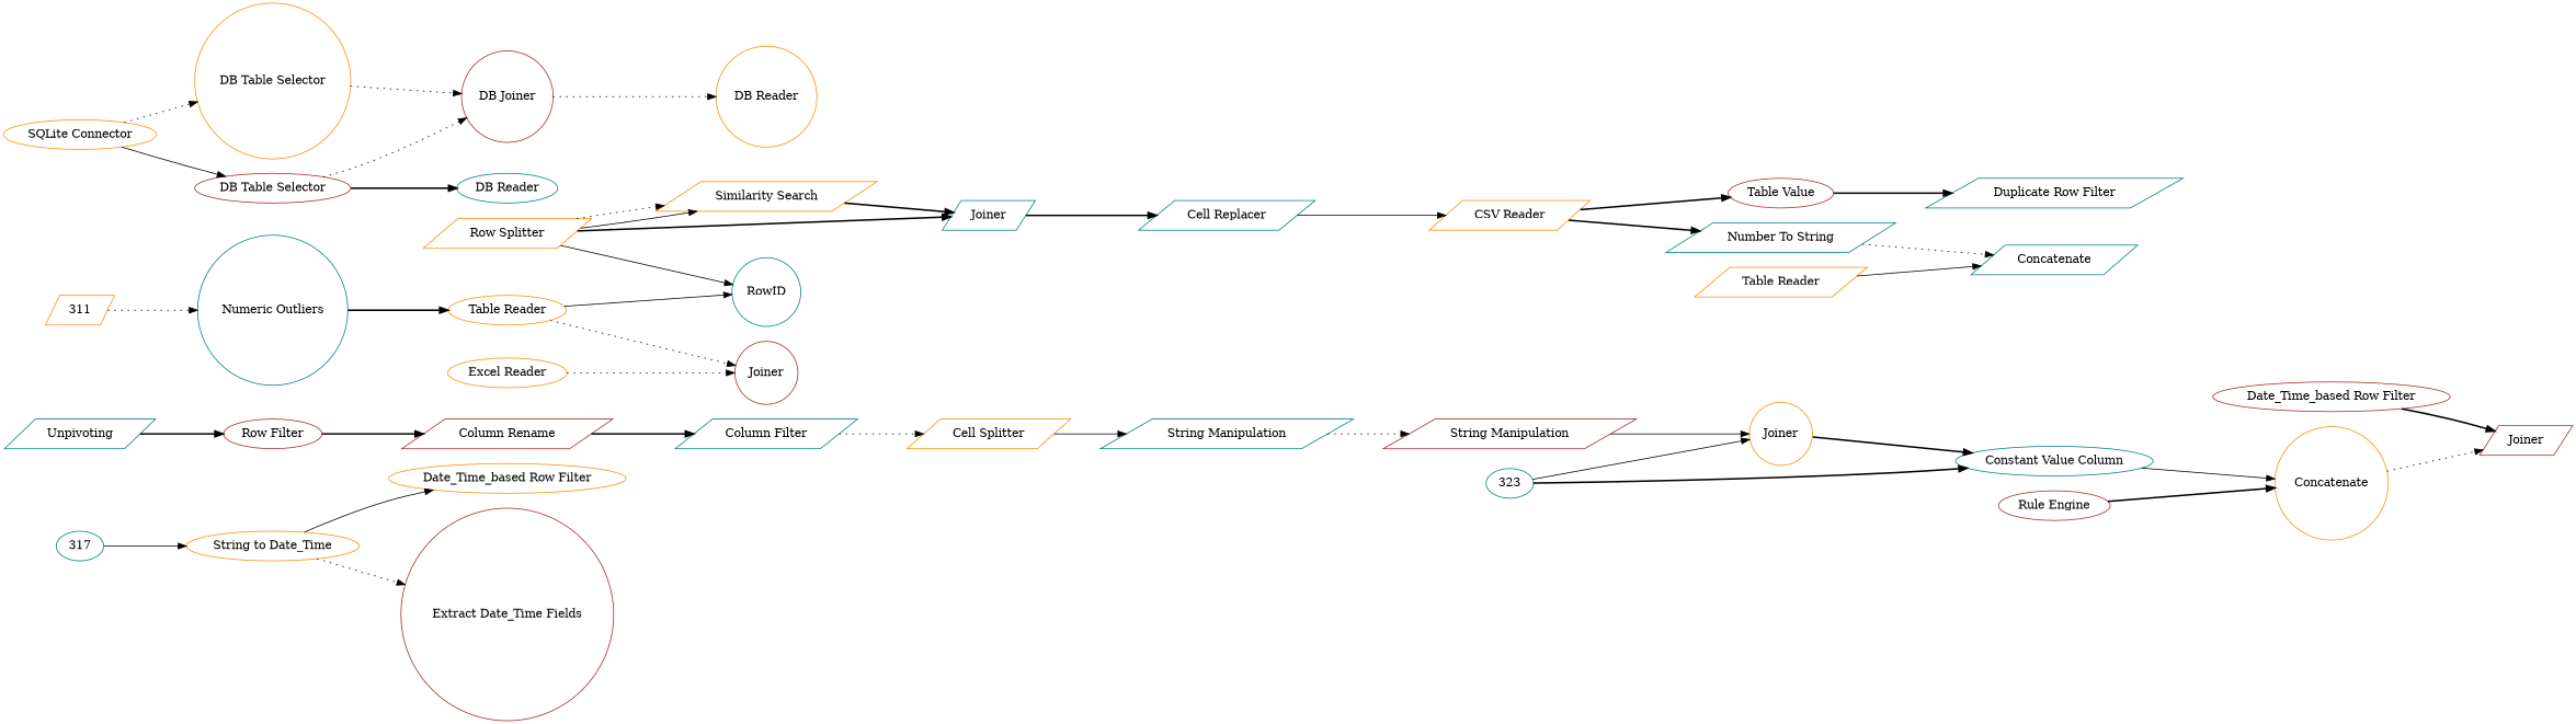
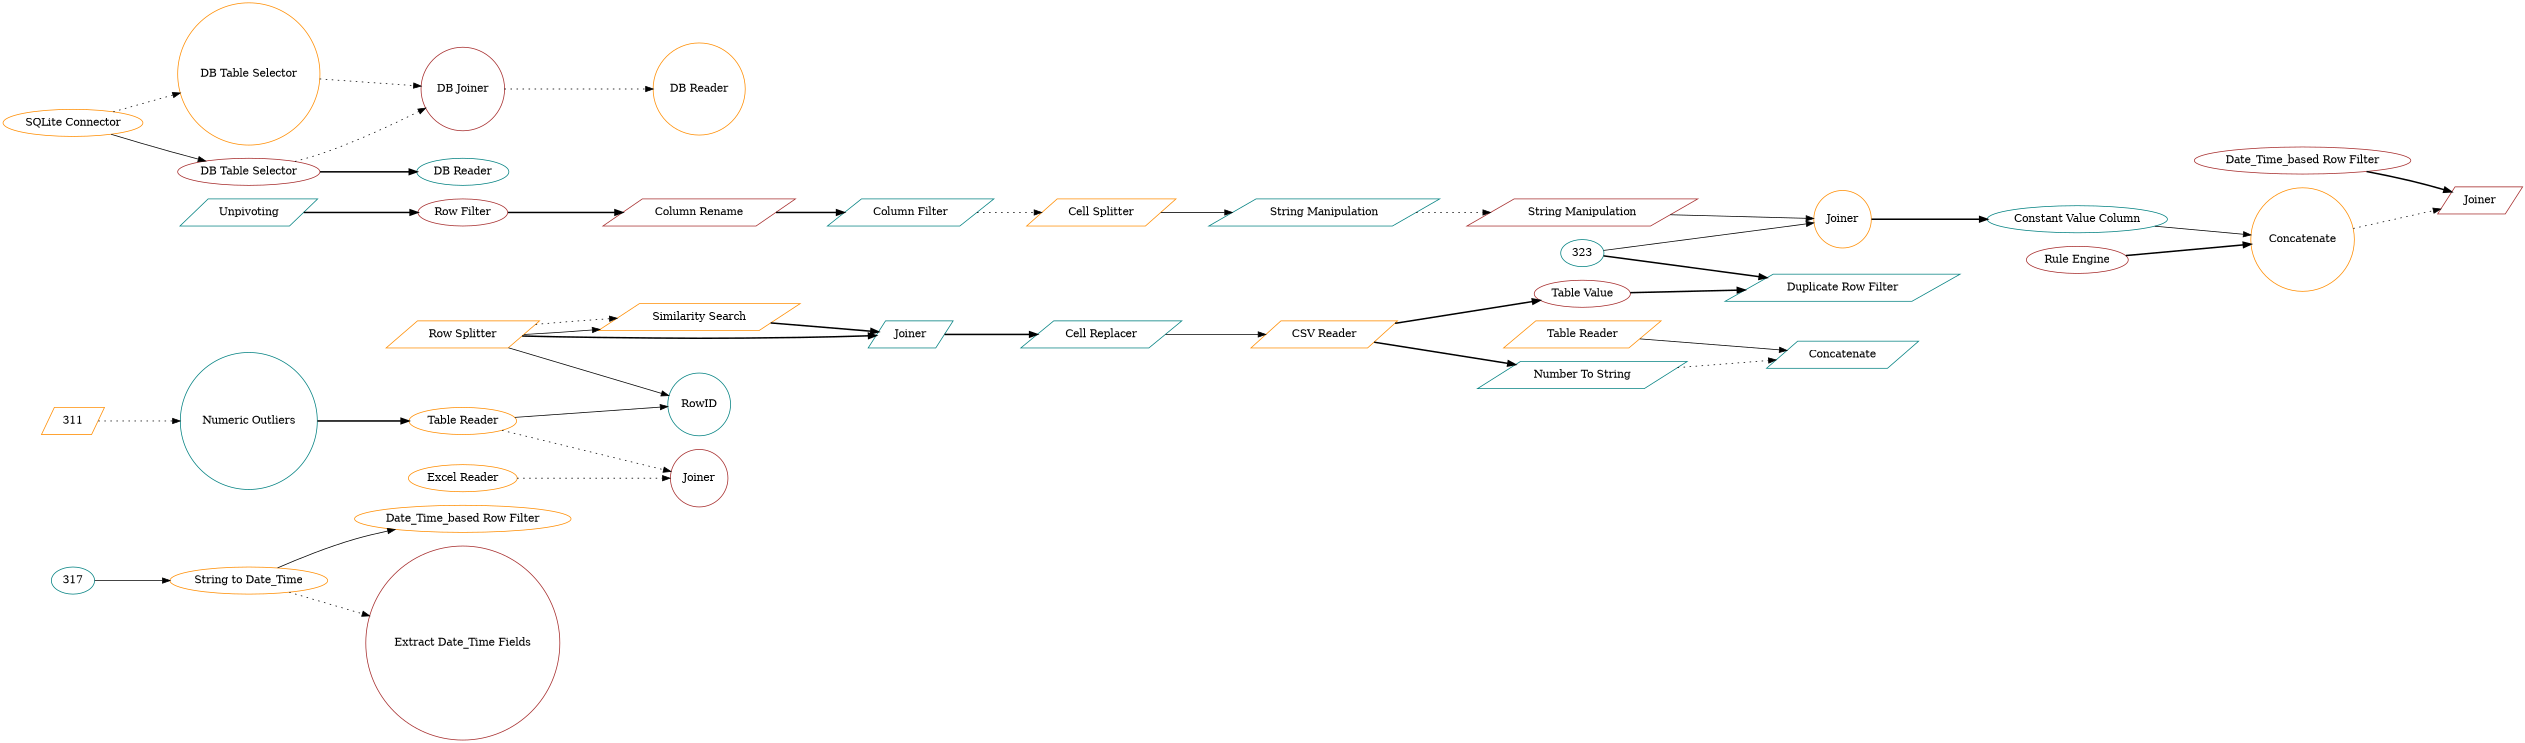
  digraph {
    rankdir=LR
    node [color=darkorange shape=parallelogram]
    edge [style=bold]
    n1 [label="String to Date_Time" shape=ellipse]
    n2 [label="Date_Time_based Row Filter" shape=ellipse]
    n3 [color=brown label="Extract Date_Time Fields" shape=circle]
    n4 [color=brown label="Date_Time_based Row Filter" shape=ellipse]
    n5 [color=brown label=Joiner]
    n6 [color=teal label="Numeric Outliers" shape=circle]
    n7 [label="Table Reader" shape=ellipse]
    n8 [color=teal label=RowID shape=circle]
    n9 [color=brown label=Joiner shape=circle]
    n10 [color=brown label="Table Value" shape=ellipse]
    n11 [color=teal label="Duplicate Row Filter"]
    n12 [label="CSV Reader"]
    n13 [color=teal label="Number To String"]
    n14 [color=teal label=Concatenate]
    n15 [color=teal label="Cell Replacer"]
    n16 [label="Similarity Search"]
    n17 [color=teal label=Joiner]
    n18 [label="Row Splitter"]
    n19 [label="Table Reader"]
    n20 [color=brown label="Column Rename"]
    n21 [color=teal label="Column Filter"]
    n22 [label="Cell Splitter"]
    n23 [color=teal label=Unpivoting]
    n24 [color=brown label="Row Filter" shape=ellipse]
    n25 [color=teal label="String Manipulation"]
    n26 [label=Joiner shape=circle]
    n27 [color=teal label="Constant Value Column" shape=ellipse]
    n28 [label=Concatenate shape=circle]
    n29 [color=brown label="String Manipulation"]
    n30 [label="SQLite Connector" shape=ellipse]
    n31 [color=brown label="DB Table Selector" shape=ellipse]
    n32 [label="DB Table Selector" shape=circle]
    n33 [color=brown label="DB Joiner" shape=circle]
    n34 [color=teal label="DB Reader" shape=ellipse]
    n35 [label="DB Reader" shape=circle]
    n36 [label="Excel Reader" shape=ellipse]
    n37 [color=brown label="Rule Engine" shape=ellipse]
    311
    323 [color=teal shape=ellipse]
    317 [color=teal shape=ellipse]
    n1 -> n2 [style=solid]
    n1 -> n3 [style=dotted]
    n4 -> n5
    n6 -> n7
    n7 -> n8 [style=solid]
    n7 -> n9 [style=dotted]
    n10 -> n11
    n12 -> n10
    n12 -> n13
    n13 -> n14 [style=dotted]
    n15 -> n12 [style=solid]
    n16 -> n17
    n17 -> n15
    n18 -> n8 [style=solid]
    n18 -> n16 [style=solid]
    n18 -> n16 [style=dotted]
    n18 -> n17
    n19 -> n14 [style=solid]
    n20 -> n21
    n21 -> n22 [style=dotted]
    n22 -> n25 [style=solid]
    n23 -> n24
    n24 -> n20
    n25 -> n29 [style=dotted]
    n26 -> n27
    n27 -> n28 [style=solid]
    n28 -> n5 [style=dotted]
    n29 -> n26 [style=solid]
    n30 -> n31 [style=solid]
    n30 -> n32 [style=dotted]
    n31 -> n33 [style=dotted]
    n31 -> n34
    n32 -> n33 [style=dotted]
    n33 -> n35 [style=dotted]
    n36 -> n9 [style=dotted]
    n37 -> n28
    311 -> n6 [style=dotted]
    323 -> n26 [style=solid]
-   323 -> n27
+   323 -> n11
    317 -> n1 [style=solid]
  }
